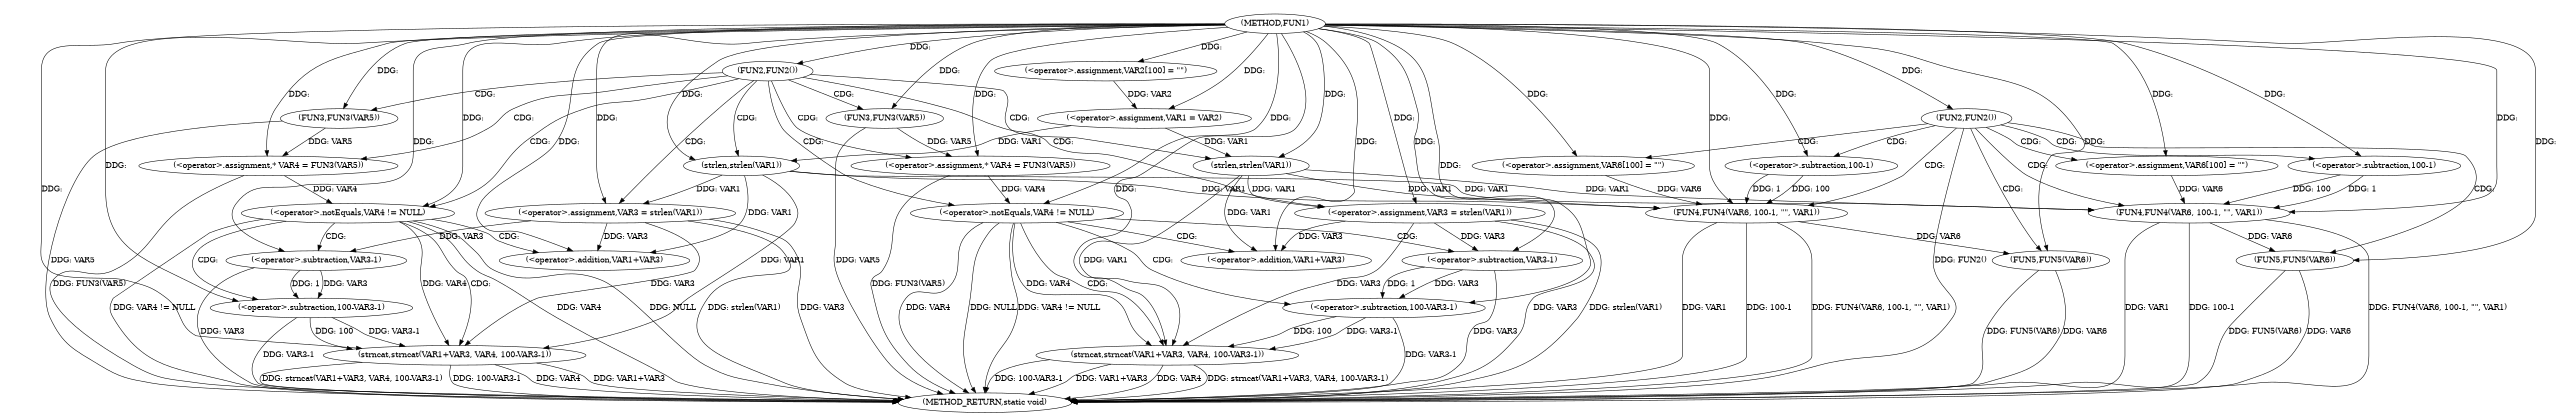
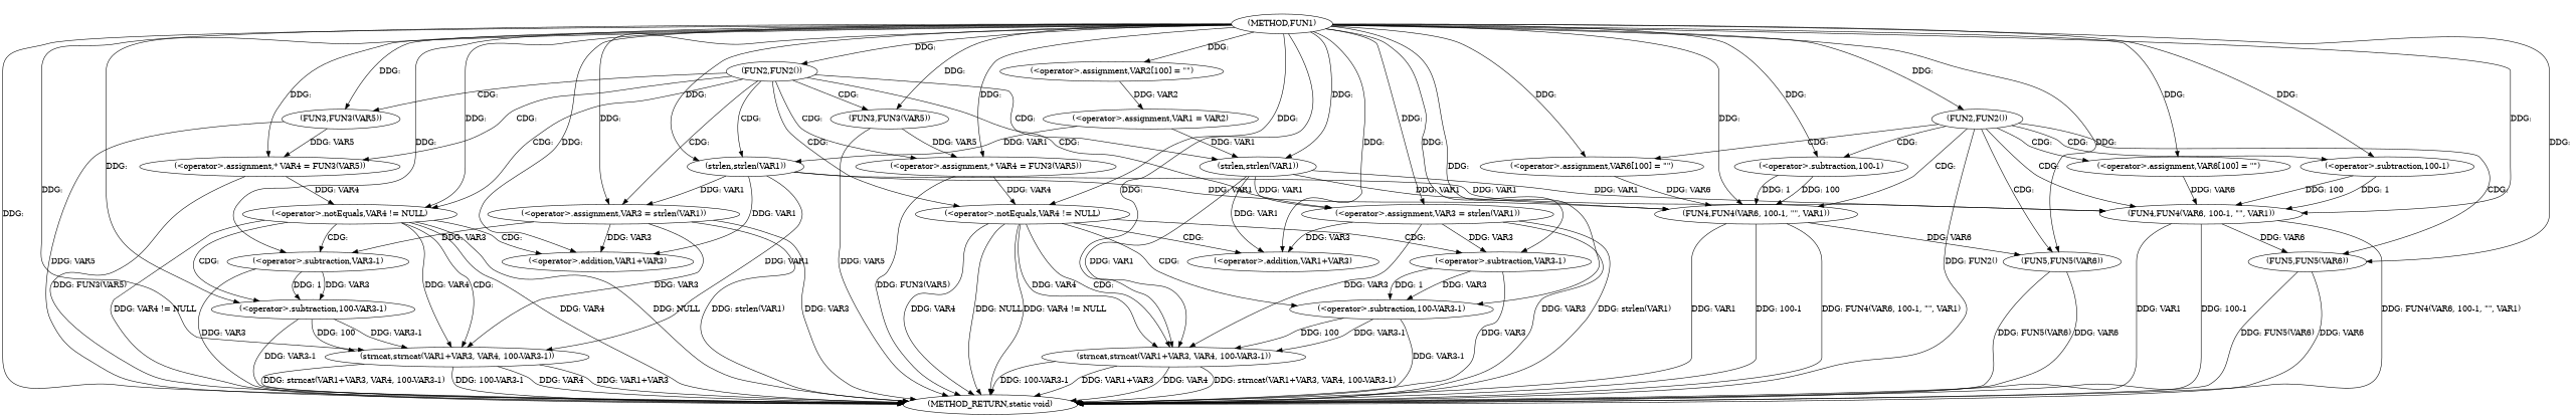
  digraph {
    n1 [label="(METHOD,FUN1)"]
    n2 [label="(<operator>.assignment,VAR2[100] = \"\")"]
    n3 [label="(<operator>.assignment,VAR1 = VAR2)"]
    n4 [label="(FUN2,FUN2())"]
    n5 [label="(<operator>.assignment,VAR3 = strlen(VAR1))"]
    n6 [label="(strlen,strlen(VAR1))"]
    n7 [label="(<operator>.assignment,* VAR4 = FUN3(VAR5))"]
    n8 [label="(FUN3,FUN3(VAR5))"]
    n9 [label="(<operator>.notEquals,VAR4 != NULL)"]
    n10 [label="(strncat,strncat(VAR1+VAR3, VAR4, 100-VAR3-1))"]
    n11 [label="(<operator>.addition,VAR1+VAR3)"]
    n12 [label="(<operator>.subtraction,100-VAR3-1)"]
    n13 [label="(<operator>.subtraction,VAR3-1)"]
    n14 [label="(<operator>.assignment,VAR3 = strlen(VAR1))"]
    n15 [label="(strlen,strlen(VAR1))"]
    n16 [label="(<operator>.assignment,* VAR4 = FUN3(VAR5))"]
    n17 [label="(FUN3,FUN3(VAR5))"]
    n18 [label="(<operator>.notEquals,VAR4 != NULL)"]
    n19 [label="(strncat,strncat(VAR1+VAR3, VAR4, 100-VAR3-1))"]
    n20 [label="(<operator>.addition,VAR1+VAR3)"]
    n21 [label="(<operator>.subtraction,100-VAR3-1)"]
    n22 [label="(<operator>.subtraction,VAR3-1)"]
    n23 [label="(FUN2,FUN2())"]
    n24 [label="(<operator>.assignment,VAR6[100] = \"\")"]
    n25 [label="(FUN4,FUN4(VAR6, 100-1, \"\", VAR1))"]
    n26 [label="(<operator>.subtraction,100-1)"]
    n27 [label="(FUN5,FUN5(VAR6))"]
    n28 [label="(<operator>.assignment,VAR6[100] = \"\")"]
    n29 [label="(FUN4,FUN4(VAR6, 100-1, \"\", VAR1))"]
    n30 [label="(<operator>.subtraction,100-1)"]
    n31 [label="(FUN5,FUN5(VAR6))"]
    n32 [label="(METHOD_RETURN,static void)"]
    n1 -> n2 [label="DDG: "]
-   n1 -> n3 [label="DDG: "]
+   n1 -> n32 [label="DDG: "]
    n1 -> n4 [label="DDG: "]
    n1 -> n5 [label="DDG: "]
    n1 -> n6 [label="DDG: "]
    n1 -> n7 [label="DDG: "]
    n1 -> n8 [label="DDG: "]
    n1 -> n9 [label="DDG: "]
    n1 -> n10 [label="DDG: "]
    n1 -> n11 [label="DDG: "]
    n1 -> n12 [label="DDG: "]
    n1 -> n13 [label="DDG: "]
    n1 -> n14 [label="DDG: "]
    n1 -> n15 [label="DDG: "]
    n1 -> n16 [label="DDG: "]
    n1 -> n17 [label="DDG: "]
    n1 -> n18 [label="DDG: "]
    n1 -> n19 [label="DDG: "]
    n1 -> n20 [label="DDG: "]
    n1 -> n21 [label="DDG: "]
    n1 -> n22 [label="DDG: "]
    n1 -> n23 [label="DDG: "]
    n1 -> n24 [label="DDG: "]
    n1 -> n25 [label="DDG: "]
    n1 -> n26 [label="DDG: "]
    n1 -> n27 [label="DDG: "]
    n1 -> n28 [label="DDG: "]
    n1 -> n29 [label="DDG: "]
    n1 -> n30 [label="DDG: "]
    n1 -> n31 [label="DDG: "]
    n2 -> n3 [label="DDG: VAR2"]
    n3 -> n6 [label="DDG: VAR1"]
    n3 -> n15 [label="DDG: VAR1"]
    n4 -> n5 [label="CDG: "]
    n4 -> n6 [label="CDG: "]
    n4 -> n7 [label="CDG: "]
    n4 -> n8 [label="CDG: "]
    n4 -> n9 [label="CDG: "]
    n4 -> n14 [label="CDG: "]
    n4 -> n15 [label="CDG: "]
    n4 -> n16 [label="CDG: "]
    n4 -> n17 [label="CDG: "]
    n4 -> n18 [label="CDG: "]
    n5 -> n10 [label="DDG: VAR3"]
    n5 -> n11 [label="DDG: VAR3"]
    n5 -> n13 [label="DDG: VAR3"]
    n5 -> n32 [label="DDG: strlen(VAR1)"]
    n5 -> n32 [label="DDG: VAR3"]
    n6 -> n5 [label="DDG: VAR1"]
    n6 -> n10 [label="DDG: VAR1"]
    n6 -> n11 [label="DDG: VAR1"]
    n6 -> n25 [label="DDG: VAR1"]
    n6 -> n29 [label="DDG: VAR1"]
    n7 -> n9 [label="DDG: VAR4"]
    n7 -> n32 [label="DDG: FUN3(VAR5)"]
    n8 -> n7 [label="DDG: VAR5"]
    n8 -> n32 [label="DDG: VAR5"]
    n9 -> n10 [label="DDG: VAR4"]
    n9 -> n10 [label="CDG: "]
    n9 -> n11 [label="CDG: "]
    n9 -> n12 [label="CDG: "]
    n9 -> n13 [label="CDG: "]
    n9 -> n32 [label="DDG: VAR4 != NULL"]
    n9 -> n32 [label="DDG: VAR4"]
    n9 -> n32 [label="DDG: NULL"]
    n10 -> n32 [label="DDG: VAR4"]
    n10 -> n32 [label="DDG: VAR1+VAR3"]
    n10 -> n32 [label="DDG: strncat(VAR1+VAR3, VAR4, 100-VAR3-1)"]
    n10 -> n32 [label="DDG: 100-VAR3-1"]
    n12 -> n10 [label="DDG: 100"]
    n12 -> n10 [label="DDG: VAR3-1"]
    n12 -> n32 [label="DDG: VAR3-1"]
    n13 -> n12 [label="DDG: VAR3"]
    n13 -> n12 [label="DDG: 1"]
    n13 -> n32 [label="DDG: VAR3"]
    n14 -> n19 [label="DDG: VAR3"]
    n14 -> n20 [label="DDG: VAR3"]
    n14 -> n22 [label="DDG: VAR3"]
    n14 -> n32 [label="DDG: VAR3"]
    n14 -> n32 [label="DDG: strlen(VAR1)"]
    n15 -> n14 [label="DDG: VAR1"]
    n15 -> n19 [label="DDG: VAR1"]
    n15 -> n20 [label="DDG: VAR1"]
    n15 -> n25 [label="DDG: VAR1"]
    n15 -> n29 [label="DDG: VAR1"]
    n16 -> n18 [label="DDG: VAR4"]
    n16 -> n32 [label="DDG: FUN3(VAR5)"]
    n17 -> n16 [label="DDG: VAR5"]
    n17 -> n32 [label="DDG: VAR5"]
    n18 -> n19 [label="DDG: VAR4"]
    n18 -> n19 [label="CDG: "]
    n18 -> n20 [label="CDG: "]
    n18 -> n21 [label="CDG: "]
    n18 -> n22 [label="CDG: "]
    n18 -> n32 [label="DDG: VAR4"]
    n18 -> n32 [label="DDG: NULL"]
    n18 -> n32 [label="DDG: VAR4 != NULL"]
    n19 -> n32 [label="DDG: strncat(VAR1+VAR3, VAR4, 100-VAR3-1)"]
    n19 -> n32 [label="DDG: 100-VAR3-1"]
    n19 -> n32 [label="DDG: VAR1+VAR3"]
    n19 -> n32 [label="DDG: VAR4"]
    n21 -> n19 [label="DDG: 100"]
    n21 -> n19 [label="DDG: VAR3-1"]
    n21 -> n32 [label="DDG: VAR3-1"]
    n22 -> n21 [label="DDG: VAR3"]
    n22 -> n21 [label="DDG: 1"]
    n22 -> n32 [label="DDG: VAR3"]
    n23 -> n24 [label="CDG: "]
    n23 -> n25 [label="CDG: "]
    n23 -> n26 [label="CDG: "]
    n23 -> n27 [label="CDG: "]
    n23 -> n28 [label="CDG: "]
    n23 -> n29 [label="CDG: "]
    n23 -> n30 [label="CDG: "]
    n23 -> n31 [label="CDG: "]
    n23 -> n32 [label="DDG: FUN2()"]
    n24 -> n25 [label="DDG: VAR6"]
    n25 -> n27 [label="DDG: VAR6"]
    n25 -> n32 [label="DDG: VAR1"]
    n25 -> n32 [label="DDG: 100-1"]
    n25 -> n32 [label="DDG: FUN4(VAR6, 100-1, \"\", VAR1)"]
    n26 -> n25 [label="DDG: 100"]
    n26 -> n25 [label="DDG: 1"]
    n27 -> n32 [label="DDG: FUN5(VAR6)"]
    n27 -> n32 [label="DDG: VAR6"]
    n28 -> n29 [label="DDG: VAR6"]
    n29 -> n31 [label="DDG: VAR6"]
    n29 -> n32 [label="DDG: FUN4(VAR6, 100-1, \"\", VAR1)"]
    n29 -> n32 [label="DDG: VAR1"]
    n29 -> n32 [label="DDG: 100-1"]
    n30 -> n29 [label="DDG: 100"]
    n30 -> n29 [label="DDG: 1"]
    n31 -> n32 [label="DDG: VAR6"]
    n31 -> n32 [label="DDG: FUN5(VAR6)"]
  }
